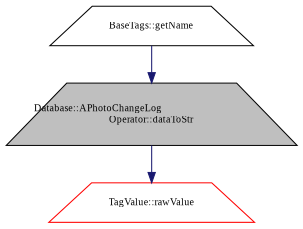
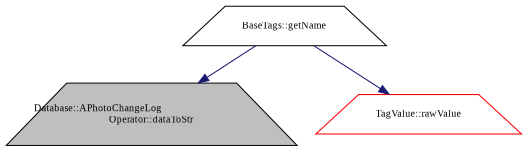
  digraph {
    fontname="Liberation Serif"
    rankdir=TB
    node [color=black fillcolor=white fontname="Liberation Serif" fontsize=10 shape=trapezium style=filled]
    edge [color=midnightblue fontname="Liberation Serif" fontsize=10 labelfontname=Helvetica labelfontsize=10 style=solid]
    n1 [fillcolor=grey75 fontcolor=black height=0.2 label="Database::APhotoChangeLog\lOperator::dataToStr" width=0.4]
    n2 [color=red height=0.2 label="TagValue::rawValue" width=0.4]
    n3 [height=0.2 label="BaseTags::getName" width=0.4]
-   n1 -> n2
+   n3 -> n2
    n3 -> n1
  }
